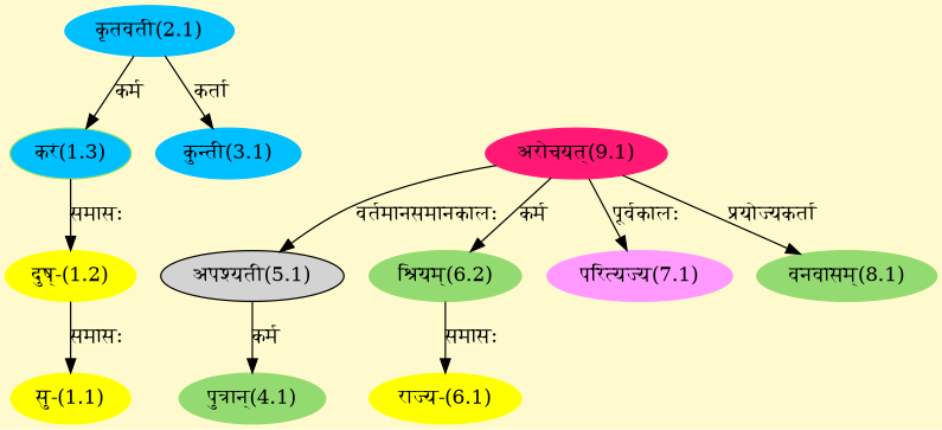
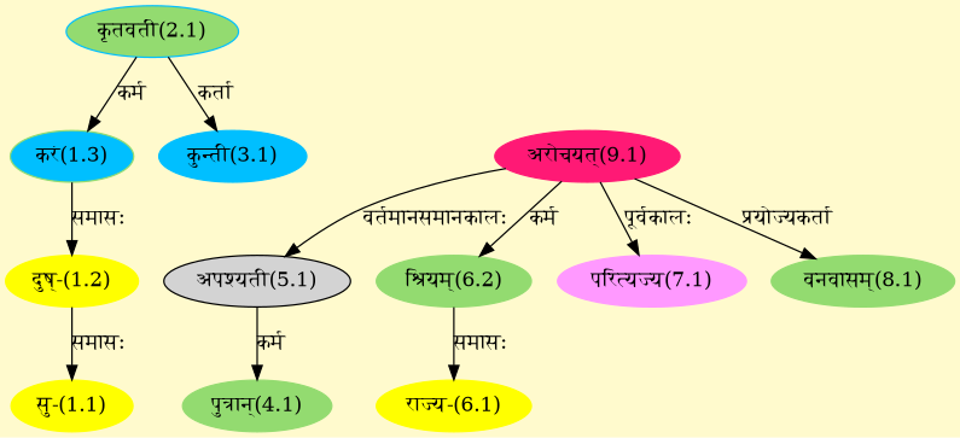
  digraph {
    bgcolor=lemonchiffon1
    compound=true
    rankdir=BT
    node [color="#93DB70" style=filled]
    edge [dir=back]
    n1 [color="#FFFF00" label="सु-(1.1)"]
    n2 [color="#FFFF00" label="दुष्-(1.2)"]
    n3 [fillcolor="#00BFFF" label="करं(1.3)"]
-   n4 [color="#00BFFF" label="कृतवती(2.1)"]
+   n4 [color="#00BFFF" label="कृतवती(2.1)" fillcolor="#93DB70"]
    n5 [color="#00BFFF" label="कुन्ती(3.1)"]
    n6 [label="पुत्रान्(4.1)"]
    n7 [label="अपश्यती(5.1)" color=""]
    n8 [color="#FF1975" label="अरोचयत्(9.1)"]
    n9 [color="#FFFF00" label="राज्य-(6.1)"]
    n10 [label="श्रियम्(6.2)"]
    n11 [color="#FF99FF" label="परित्यज्य(7.1)"]
    n12 [label="वनवासम्(8.1)"]
    n1 -> n2 [label="समासः"]
    n2 -> n3 [label="समासः"]
    n3 -> n4 [label="कर्म"]
    n5 -> n4 [label="कर्ता"]
    n6 -> n7 [label="कर्म"]
    n7 -> n8 [label="वर्तमानसमानकालः"]
    n9 -> n10 [label="समासः"]
    n10 -> n8 [label="कर्म"]
    n11 -> n8 [label="पूर्वकालः"]
    n12 -> n8 [label="प्रयोज्यकर्ता"]
  }
